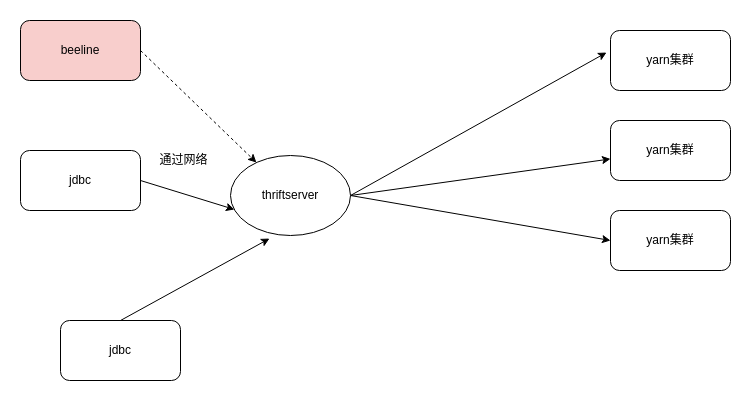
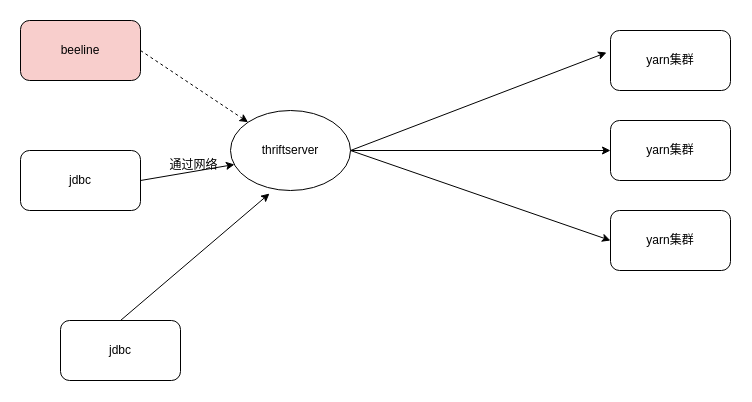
  <mxCell id="0" />
  <mxCell id="1" parent="0" />
  <mxCell id="2" value="yarn集群" style="rounded=1;whiteSpace=wrap;html=1;" parent="1" vertex="1"><mxGeometry x="610" y="30" width="120" height="60" as="geometry" /></mxCell>
  <mxCell id="3" value="&lt;span&gt;yarn集群&lt;/span&gt;" style="rounded=1;whiteSpace=wrap;html=1;" parent="1" vertex="1"><mxGeometry x="610" y="120" width="120" height="60" as="geometry" /></mxCell>
  <mxCell id="4" value="yarn集群&lt;br&gt;" style="rounded=1;whiteSpace=wrap;html=1;" parent="1" vertex="1"><mxGeometry x="610" y="210" width="120" height="60" as="geometry" /></mxCell>
  <mxCell id="5" style="rounded=0;orthogonalLoop=1;jettySize=auto;html=1;exitX=1;exitY=0.5;exitDx=0;exitDy=0;entryX=-0.033;entryY=0.367;entryDx=0;entryDy=0;entryPerimeter=0;" parent="1" source="8" target="2" edge="1"><mxGeometry relative="1" as="geometry" /></mxCell>
  <mxCell id="6" style="edgeStyle=none;rounded=0;orthogonalLoop=1;jettySize=auto;html=1;exitX=1;exitY=0.5;exitDx=0;exitDy=0;" parent="1" source="8" target="3" edge="1"><mxGeometry relative="1" as="geometry" /></mxCell>
  <mxCell id="7" style="edgeStyle=none;rounded=0;orthogonalLoop=1;jettySize=auto;html=1;exitX=1;exitY=0.5;exitDx=0;exitDy=0;entryX=0;entryY=0.5;entryDx=0;entryDy=0;" parent="1" source="8" target="4" edge="1"><mxGeometry relative="1" as="geometry" /></mxCell>
- <mxCell id="8" value="thriftserver" style="ellipse;whiteSpace=wrap;html=1;" parent="1" vertex="1"><mxGeometry x="230" y="155" width="120" height="80" as="geometry" /></mxCell>
+ <mxCell id="8" value="thriftserver" style="ellipse;whiteSpace=wrap;html=1;" parent="1" vertex="1"><mxGeometry x="230" y="110" width="120" height="80" as="geometry" /></mxCell>
  <mxCell id="9" style="edgeStyle=none;rounded=0;orthogonalLoop=1;jettySize=auto;html=1;exitX=0.5;exitY=0;exitDx=0;exitDy=0;entryX=0.325;entryY=1.038;entryDx=0;entryDy=0;entryPerimeter=0;" parent="1" source="10" target="8" edge="1"><mxGeometry relative="1" as="geometry" /></mxCell>
  <mxCell id="10" value="jdbc" style="rounded=1;whiteSpace=wrap;html=1;" parent="1" vertex="1"><mxGeometry x="60" y="320" width="120" height="60" as="geometry" /></mxCell>
  <mxCell id="11" style="edgeStyle=none;rounded=0;orthogonalLoop=1;jettySize=auto;html=1;exitX=1;exitY=0.5;exitDx=0;exitDy=0;entryX=0.033;entryY=0.675;entryDx=0;entryDy=0;entryPerimeter=0;" parent="1" source="12" target="8" edge="1"><mxGeometry relative="1" as="geometry" /></mxCell>
  <mxCell id="12" value="jdbc" style="rounded=1;whiteSpace=wrap;html=1;" parent="1" vertex="1"><mxGeometry y="150" width="120" height="60" as="geometry" x="20" /></mxCell>
- <mxCell id="13" value="通过网络" style="text;html=1;align=center;verticalAlign=middle;resizable=0;points=[];autosize=1;" parent="1" vertex="1"><mxGeometry x="153" y="150" width="60" height="20" as="geometry" /></mxCell>
+ <mxCell id="13" value="通过网络" style="text;html=1;align=center;verticalAlign=middle;resizable=0;points=[];autosize=1;" parent="1" vertex="1"><mxGeometry x="163" y="155" width="60" height="20" as="geometry" /></mxCell>
  <mxCell id="14" style="edgeStyle=none;rounded=0;orthogonalLoop=1;jettySize=auto;html=1;exitX=1;exitY=0.5;exitDx=0;exitDy=0;dashed=1;" parent="1" source="15" target="8" edge="1"><mxGeometry relative="1" as="geometry" /></mxCell>
  <mxCell id="15" value="beeline" style="rounded=1;whiteSpace=wrap;html=1;fillColor=#f8cecc;" parent="1" vertex="1"><mxGeometry y="20" width="120" height="60" as="geometry" x="20" /></mxCell>
